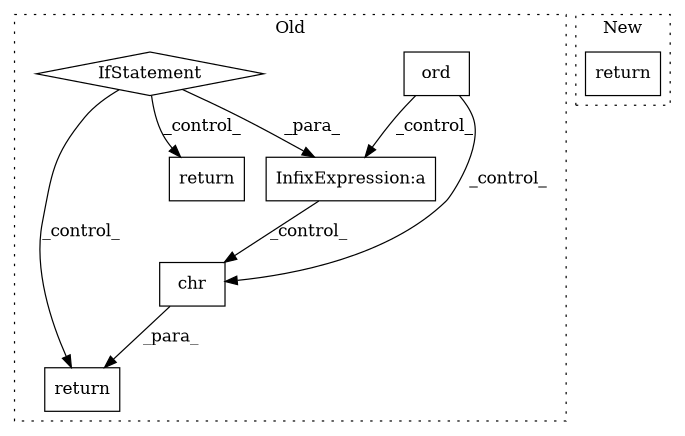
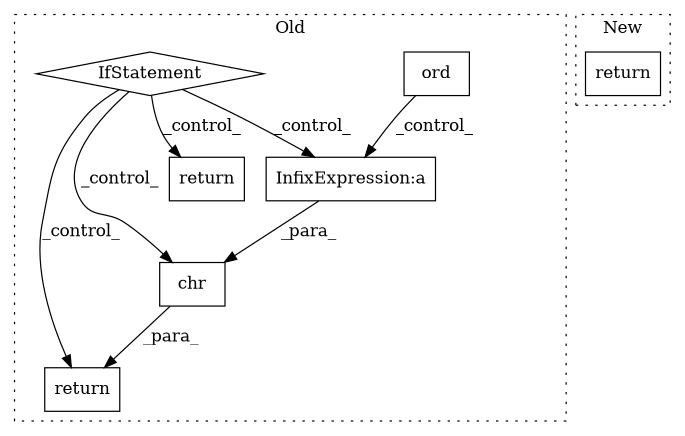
  digraph {
    node [a=41 l=7 shape=box]
    n1 [a=32 l="4,1" label=ord s="1905,1912"]
    n2 [a=27 l=3 label="InfixExpression:a" s=1902]
    n3 [label=return s=1888]
    n4 [a=25 l="4,2" label=IfStatement s="1800,1820" shape=diamond]
    n5 [a=32 l="4,1" label=chr s="1895,1913"]
    n6 [label=return s=1830]
    n7 [label=return s=1819]
    subgraph cluster_1 {
      label=Old
      style=dotted
      n1
      n2
      n3
      n4
      n5
      n6
    }
    subgraph cluster_2 {
      label=New
      style=dotted
      n7
    }
    n1 -> n2 [label=_control_]
-   n2 -> n5 [label=_control_]
-   n4 -> n2 [label=_para_]
+   n2 -> n5 [label=_para_]
+   n4 -> n2 [label=_control_]
    n4 -> n3 [label=_control_]
-   n1 -> n5 [label=_control_]
+   n4 -> n5 [label=_control_]
    n4 -> n6 [label=_control_]
    n5 -> n3 [label=_para_]
  }
